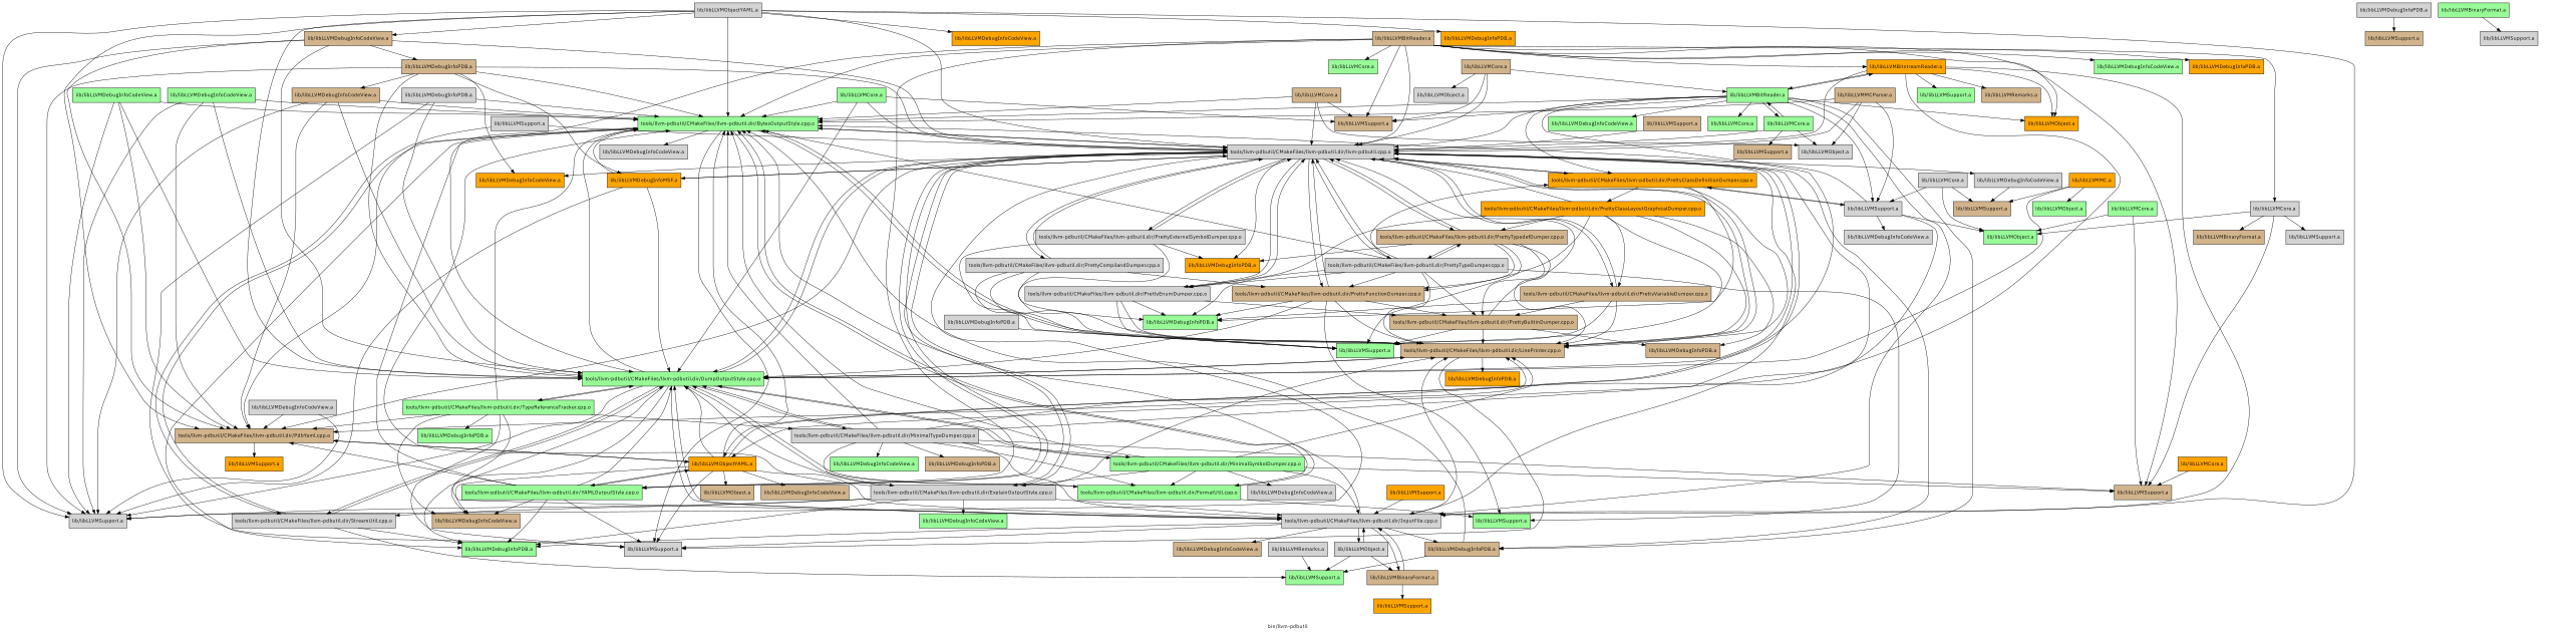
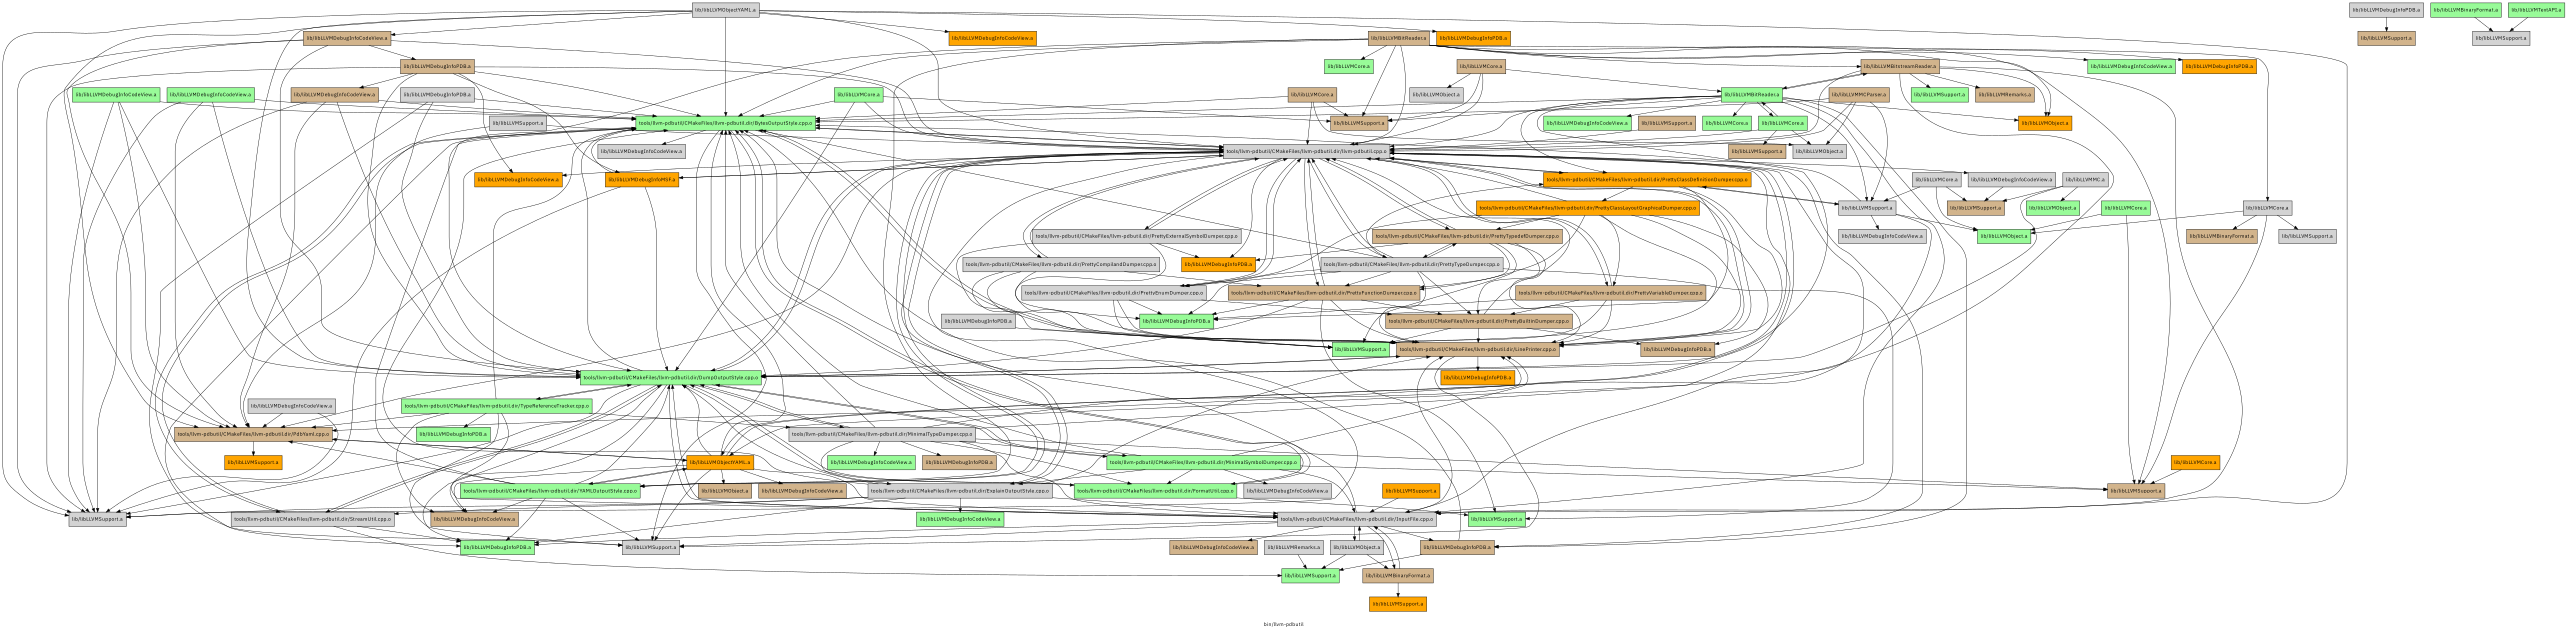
  digraph {
    fontname="IBM Plex Sans"
    label="bin/llvm-pdbutil"
    node [fillcolor=lightgrey fontname="IBM Plex Sans" shape=record style=filled]
    edge [fontname="IBM Plex Sans"]
    n1 [fillcolor=palegreen label="{tools/llvm-pdbutil/CMakeFiles/llvm-pdbutil.dir/BytesOutputStyle.cpp.o}"]
    n2 [label="{tools/llvm-pdbutil/CMakeFiles/llvm-pdbutil.dir/llvm-pdbutil.cpp.o}"]
    n3 [fillcolor=palegreen label="{tools/llvm-pdbutil/CMakeFiles/llvm-pdbutil.dir/FormatUtil.cpp.o}"]
    n4 [fillcolor=tan label="{tools/llvm-pdbutil/CMakeFiles/llvm-pdbutil.dir/LinePrinter.cpp.o}"]
    n5 [label="{tools/llvm-pdbutil/CMakeFiles/llvm-pdbutil.dir/StreamUtil.cpp.o}"]
    n6 [label="{lib/libLLVMDebugInfoCodeView.a}"]
    n7 [fillcolor=palegreen label="{lib/libLLVMDebugInfoPDB.a}"]
    n8 [label="{lib/libLLVMSupport.a}"]
    n9 [fillcolor=palegreen label="{tools/llvm-pdbutil/CMakeFiles/llvm-pdbutil.dir/DumpOutputStyle.cpp.o}"]
    n10 [label="{tools/llvm-pdbutil/CMakeFiles/llvm-pdbutil.dir/ExplainOutputStyle.cpp.o}"]
    n11 [label="{tools/llvm-pdbutil/CMakeFiles/llvm-pdbutil.dir/InputFile.cpp.o}"]
    n12 [fillcolor=tan label="{tools/llvm-pdbutil/CMakeFiles/llvm-pdbutil.dir/PdbYaml.cpp.o}"]
    n13 [fillcolor=orange label="{tools/llvm-pdbutil/CMakeFiles/llvm-pdbutil.dir/PrettyClassDefinitionDumper.cpp.o}"]
    n14 [label="{tools/llvm-pdbutil/CMakeFiles/llvm-pdbutil.dir/PrettyCompilandDumper.cpp.o}"]
    n15 [label="{tools/llvm-pdbutil/CMakeFiles/llvm-pdbutil.dir/PrettyEnumDumper.cpp.o}"]
    n16 [label="{tools/llvm-pdbutil/CMakeFiles/llvm-pdbutil.dir/PrettyExternalSymbolDumper.cpp.o}"]
    n17 [fillcolor=tan label="{tools/llvm-pdbutil/CMakeFiles/llvm-pdbutil.dir/PrettyFunctionDumper.cpp.o}"]
    n18 [label="{tools/llvm-pdbutil/CMakeFiles/llvm-pdbutil.dir/PrettyTypeDumper.cpp.o}"]
    n19 [fillcolor=tan label="{tools/llvm-pdbutil/CMakeFiles/llvm-pdbutil.dir/PrettyTypedefDumper.cpp.o}"]
    n20 [fillcolor=tan label="{tools/llvm-pdbutil/CMakeFiles/llvm-pdbutil.dir/PrettyVariableDumper.cpp.o}"]
    n21 [fillcolor=palegreen label="{tools/llvm-pdbutil/CMakeFiles/llvm-pdbutil.dir/YAMLOutputStyle.cpp.o}"]
    n22 [label="{lib/libLLVMDebugInfoCodeView.a}"]
    n23 [fillcolor=orange label="{lib/libLLVMDebugInfoMSF.a}"]
    n24 [fillcolor=tan label="{lib/libLLVMDebugInfoPDB.a}"]
    n25 [fillcolor=orange label="{lib/libLLVMDebugInfoCodeView.a}"]
    n26 [fillcolor=orange label="{lib/libLLVMDebugInfoPDB.a}"]
    n27 [fillcolor=orange label="{lib/libLLVMObjectYAML.a}"]
    n28 [label="{lib/libLLVMSupport.a}"]
    n29 [fillcolor=palegreen label="{lib/libLLVMSupport.a}"]
    n30 [fillcolor=orange label="{lib/libLLVMDebugInfoPDB.a}"]
    n31 [fillcolor=palegreen label="{lib/libLLVMSupport.a}"]
    n32 [fillcolor=palegreen label="{tools/llvm-pdbutil/CMakeFiles/llvm-pdbutil.dir/MinimalSymbolDumper.cpp.o}"]
    n33 [label="{tools/llvm-pdbutil/CMakeFiles/llvm-pdbutil.dir/MinimalTypeDumper.cpp.o}"]
    n34 [fillcolor=palegreen label="{tools/llvm-pdbutil/CMakeFiles/llvm-pdbutil.dir/TypeReferenceTracker.cpp.o}"]
    n35 [fillcolor=tan label="{lib/libLLVMDebugInfoCodeView.a}"]
    n36 [fillcolor=palegreen label="{lib/libLLVMDebugInfoCodeView.a}"]
    n37 [fillcolor=tan label="{lib/libLLVMBinaryFormat.a}"]
    n38 [fillcolor=tan label="{lib/libLLVMDebugInfoCodeView.a}"]
    n39 [label="{lib/libLLVMObject.a}"]
    n40 [fillcolor=orange label="{lib/libLLVMSupport.a}"]
    n41 [fillcolor=orange label="{tools/llvm-pdbutil/CMakeFiles/llvm-pdbutil.dir/PrettyClassLayoutGraphicalDumper.cpp.o}"]
    n42 [fillcolor=palegreen label="{lib/libLLVMDebugInfoPDB.a}"]
    n43 [label="{lib/libLLVMSupport.a}"]
    n44 [fillcolor=palegreen label="{lib/libLLVMSupport.a}"]
    n45 [fillcolor=tan label="{tools/llvm-pdbutil/CMakeFiles/llvm-pdbutil.dir/PrettyBuiltinDumper.cpp.o}"]
    n46 [fillcolor=tan label="{lib/libLLVMSupport.a}"]
    n47 [fillcolor=tan label="{lib/libLLVMObject.a}"]
    n48 [fillcolor=tan label="{lib/libLLVMDebugInfoCodeView.a}"]
    n49 [label="{lib/libLLVMDebugInfoCodeView.a}"]
    n50 [fillcolor=tan label="{lib/libLLVMSupport.a}"]
    n51 [fillcolor=palegreen label="{lib/libLLVMDebugInfoCodeView.a}"]
    n52 [fillcolor=tan label="{lib/libLLVMDebugInfoPDB.a}"]
    n53 [fillcolor=palegreen label="{lib/libLLVMDebugInfoPDB.a}"]
    n54 [fillcolor=orange label="{lib/libLLVMSupport.a}"]
    n55 [fillcolor=tan label="{lib/libLLVMDebugInfoPDB.a}"]
    n56 [label="{lib/libLLVMDebugInfoCodeView.a}"]
    n57 [fillcolor=palegreen label="{lib/libLLVMObject.a}"]
    n58 [fillcolor=tan label="{lib/libLLVMDebugInfoCodeView.a}"]
    n59 [fillcolor=tan label="{lib/libLLVMDebugInfoPDB.a}"]
    n60 [fillcolor=palegreen label="{lib/libLLVMDebugInfoCodeView.a}"]
    n61 [label="{lib/libLLVMDebugInfoPDB.a}"]
    n62 [fillcolor=tan label="{lib/libLLVMDebugInfoCodeView.a}"]
    n63 [label="{lib/libLLVMDebugInfoPDB.a}"]
    n64 [fillcolor=tan label="{lib/libLLVMSupport.a}"]
    n65 [fillcolor=palegreen label="{lib/libLLVMDebugInfoCodeView.a}"]
    n66 [label="{lib/libLLVMDebugInfoPDB.a}"]
    n67 [fillcolor=palegreen label="{lib/libLLVMBinaryFormat.a}"]
    n68 [label="{lib/libLLVMSupport.a}"]
    n69 [label="{lib/libLLVMDebugInfoCodeView.a}"]
    n70 [label="{lib/libLLVMObjectYAML.a}"]
    n71 [fillcolor=orange label="{lib/libLLVMDebugInfoCodeView.a}"]
    n72 [fillcolor=orange label="{lib/libLLVMDebugInfoPDB.a}"]
    n73 [fillcolor=palegreen label="{lib/libLLVMBitReader.a}"]
    n74 [fillcolor=palegreen label="{lib/libLLVMDebugInfoCodeView.a}"]
    n75 [fillcolor=orange label="{lib/libLLVMObject.a}"]
    n76 [fillcolor=palegreen label="{lib/libLLVMCore.a}"]
    n77 [fillcolor=tan label="{lib/libLLVMSupport.a}"]
    n78 [fillcolor=palegreen label="{lib/libLLVMCore.a}"]
-   n79 [fillcolor=orange label="{lib/libLLVMBitstreamReader.a}"]
+   n79 [fillcolor=tan label="{lib/libLLVMBitstreamReader.a}"]
    n80 [label="{lib/libLLVMObject.a}"]
    n81 [fillcolor=tan label="{lib/libLLVMSupport.a}"]
    n82 [fillcolor=palegreen label="{lib/libLLVMSupport.a}"]
    n83 [fillcolor=tan label="{lib/libLLVMRemarks.a}"]
    n84 [fillcolor=orange label="{lib/libLLVMSupport.a}"]
    n85 [fillcolor=tan label="{lib/libLLVMBitReader.a}"]
    n86 [fillcolor=palegreen label="{lib/libLLVMDebugInfoCodeView.a}"]
    n87 [fillcolor=orange label="{lib/libLLVMDebugInfoPDB.a}"]
    n88 [fillcolor=palegreen label="{lib/libLLVMCore.a}"]
    n89 [label="{lib/libLLVMCore.a}"]
    n90 [label="{lib/libLLVMSupport.a}"]
    n91 [fillcolor=tan label="{lib/libLLVMBinaryFormat.a}"]
    n92 [label="{lib/libLLVMCore.a}"]
    n93 [fillcolor=orange label="{lib/libLLVMCore.a}"]
    n94 [label="{lib/libLLVMSupport.a}"]
    n95 [fillcolor=tan label="{lib/libLLVMCore.a}"]
    n96 [label="{lib/libLLVMObject.a}"]
    n97 [fillcolor=tan label="{lib/libLLVMSupport.a}"]
    n98 [fillcolor=palegreen label="{lib/libLLVMCore.a}"]
    n99 [fillcolor=tan label="{lib/libLLVMCore.a}"]
    n100 [fillcolor=palegreen label="{lib/libLLVMCore.a}"]
    n101 [label="{lib/libLLVMRemarks.a}"]
    n102 [fillcolor=tan label="{lib/libLLVMMCParser.a}"]
-   n103 [fillcolor=orange label="{lib/libLLVMMC.a}"]
+   n103 [label="{lib/libLLVMMC.a}"]
    n104 [fillcolor=palegreen label="{lib/libLLVMObject.a}"]
+   n105 [fillcolor=palegreen label="{lib/libLLVMTextAPI.a}"]
    n1 -> n2
    n1 -> n3
    n1 -> n4
    n1 -> n5
    n1 -> n6
    n1 -> n7
    n1 -> n8
    n2 -> n1
    n2 -> n4
    n2 -> n9
    n2 -> n10
    n2 -> n11
    n2 -> n12
    n2 -> n13
    n2 -> n14
    n2 -> n15
    n2 -> n16
    n2 -> n17
    n2 -> n18
    n2 -> n19
    n2 -> n20
    n2 -> n21
    n2 -> n22
    n2 -> n23
    n2 -> n24
    n2 -> n25
    n2 -> n26
    n2 -> n27
    n2 -> n28
    n3 -> n1
    n3 -> n9
    n3 -> n29
    n4 -> n1
    n4 -> n2
    n4 -> n8
    n4 -> n9
    n4 -> n30
    n5 -> n1
    n5 -> n7
    n5 -> n9
    n5 -> n31
    n9 -> n1
    n9 -> n2
    n9 -> n3
    n9 -> n4
    n9 -> n5
    n9 -> n7
    n9 -> n11
    n9 -> n28
    n9 -> n32
    n9 -> n33
    n9 -> n34
    n9 -> n35
    n10 -> n1
    n10 -> n2
    n10 -> n4
    n10 -> n5
    n10 -> n7
    n10 -> n9
    n10 -> n11
    n10 -> n28
    n10 -> n36
    n11 -> n1
    n11 -> n4
    n11 -> n7
    n11 -> n8
    n11 -> n9
    n11 -> n24
    n11 -> n37
    n11 -> n38
    n11 -> n39
    n12 -> n27
    n12 -> n40
    n13 -> n2
    n13 -> n4
    n13 -> n41
    n13 -> n42
    n13 -> n43
    n14 -> n2
    n14 -> n4
    n14 -> n17
    n14 -> n42
    n14 -> n44
    n15 -> n2
    n15 -> n4
    n15 -> n42
    n15 -> n44
    n15 -> n45
    n16 -> n2
    n16 -> n4
    n16 -> n26
    n16 -> n44
    n17 -> n2
    n17 -> n4
    n17 -> n9
    n17 -> n29
    n17 -> n42
    n17 -> n45
    n18 -> n1
    n18 -> n2
    n18 -> n4
    n18 -> n13
    n18 -> n15
    n18 -> n17
    n18 -> n19
    n18 -> n29
    n18 -> n42
    n18 -> n45
    n19 -> n2
    n19 -> n4
    n19 -> n17
    n19 -> n18
    n19 -> n26
    n19 -> n44
    n19 -> n45
    n20 -> n2
    n20 -> n4
    n20 -> n42
    n20 -> n44
    n20 -> n45
    n21 -> n1
    n21 -> n2
    n21 -> n7
    n21 -> n8
    n21 -> n9
    n21 -> n12
    n21 -> n27
    n21 -> n35
    n22 -> n46
    n23 -> n1
    n23 -> n2
    n23 -> n9
    n23 -> n28
    n24 -> n1
    n24 -> n31
    n27 -> n1
    n27 -> n2
    n27 -> n8
    n27 -> n9
    n27 -> n11
    n27 -> n12
    n27 -> n21
    n27 -> n35
    n27 -> n47
    n27 -> n48
    n32 -> n1
    n32 -> n3
    n32 -> n4
    n32 -> n9
    n32 -> n10
    n32 -> n11
    n32 -> n49
    n32 -> n50
    n33 -> n1
    n33 -> n2
    n33 -> n3
    n33 -> n4
    n33 -> n9
    n33 -> n10
    n33 -> n11
    n33 -> n32
    n33 -> n50
    n33 -> n51
    n33 -> n52
    n34 -> n1
    n34 -> n8
    n34 -> n9
    n34 -> n11
    n34 -> n12
    n34 -> n33
    n34 -> n35
    n34 -> n53
    n37 -> n11
    n37 -> n54
    n39 -> n11
    n39 -> n31
    n39 -> n37
    n41 -> n2
    n41 -> n4
    n41 -> n15
    n41 -> n17
    n41 -> n19
    n41 -> n20
    n41 -> n44
    n41 -> n55
    n43 -> n1
    n43 -> n13
    n43 -> n27
    n43 -> n56
    n43 -> n57
    n45 -> n2
    n45 -> n4
    n45 -> n44
    n45 -> n55
    n58 -> n1
    n58 -> n9
    n58 -> n12
    n58 -> n28
    n59 -> n1
    n59 -> n2
    n59 -> n9
    n59 -> n23
    n59 -> n25
    n59 -> n28
    n59 -> n58
    n60 -> n1
    n60 -> n9
    n60 -> n12
    n60 -> n28
    n61 -> n1
    n61 -> n8
    n61 -> n9
    n62 -> n2
    n62 -> n9
    n62 -> n12
    n62 -> n28
    n62 -> n59
    n63 -> n64
    n65 -> n1
    n65 -> n9
    n65 -> n12
    n65 -> n28
    n66 -> n44
    n67 -> n68
    n69 -> n12
    n69 -> n28
    n70 -> n1
    n70 -> n2
    n70 -> n9
    n70 -> n11
    n70 -> n12
    n70 -> n28
    n70 -> n62
    n70 -> n71
    n70 -> n72
    n73 -> n1
    n73 -> n2
    n73 -> n9
    n73 -> n11
    n73 -> n13
    n73 -> n24
    n73 -> n43
    n73 -> n74
    n73 -> n75
    n73 -> n76
    n73 -> n77
    n73 -> n78
    n73 -> n79
    n78 -> n2
    n78 -> n73
    n78 -> n80
    n78 -> n81
    n79 -> n2
    n79 -> n11
    n79 -> n12
    n79 -> n73
    n79 -> n75
    n79 -> n82
    n79 -> n83
    n84 -> n11
    n85 -> n1
    n85 -> n2
    n85 -> n9
    n85 -> n21
    n85 -> n50
    n85 -> n75
    n85 -> n77
    n85 -> n79
    n85 -> n86
    n85 -> n87
    n85 -> n88
    n85 -> n89
    n89 -> n50
    n89 -> n57
    n89 -> n90
    n89 -> n91
    n92 -> n43
    n92 -> n46
    n92 -> n57
    n93 -> n50
    n94 -> n2
    n94 -> n12
    n95 -> n2
    n95 -> n73
    n95 -> n77
    n95 -> n96
    n97 -> n2
    n98 -> n50
    n98 -> n57
    n99 -> n1
    n99 -> n2
    n99 -> n77
    n99 -> n80
    n100 -> n1
    n100 -> n2
    n100 -> n9
    n100 -> n77
    n101 -> n31
    n102 -> n1
    n102 -> n2
    n102 -> n43
    n102 -> n80
    n103 -> n9
    n103 -> n46
    n103 -> n104
+   n105 -> n68
  }
